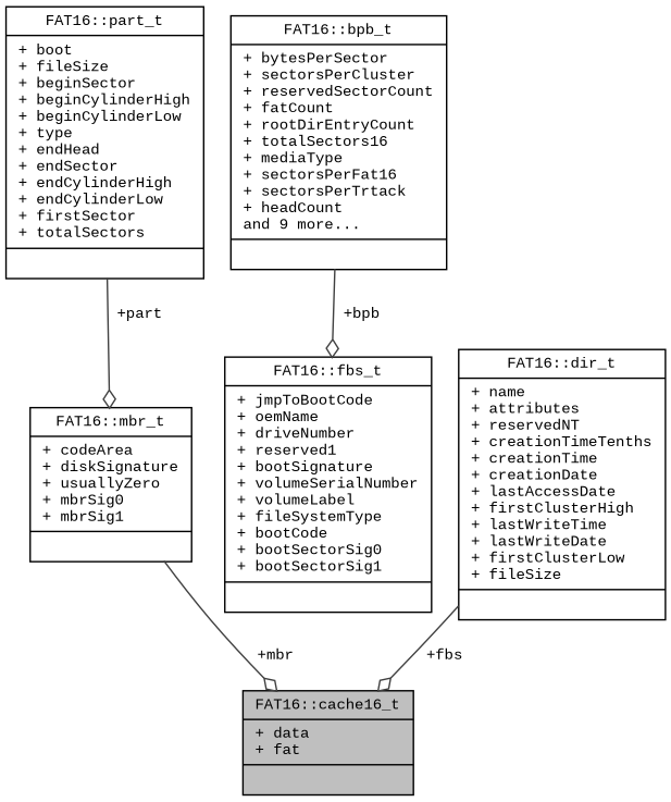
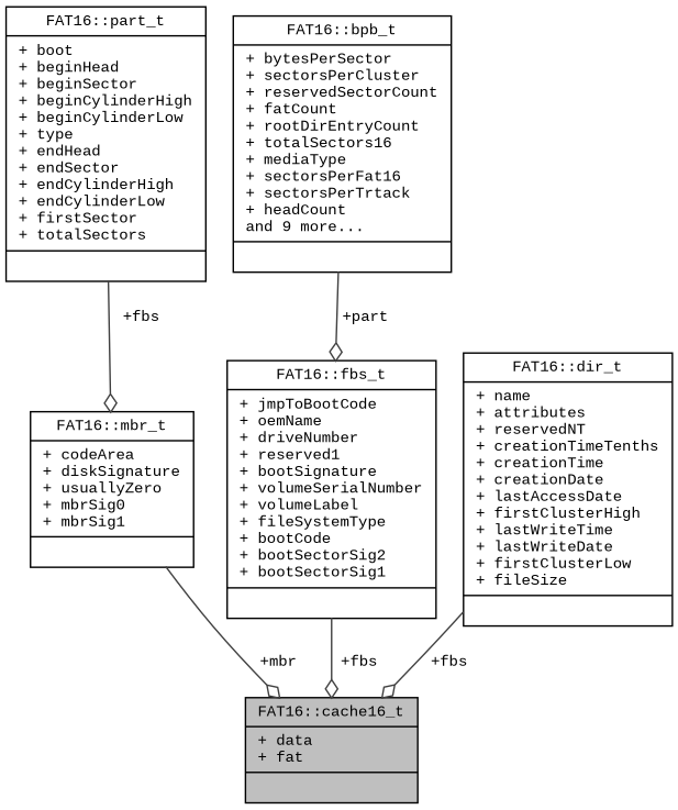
  digraph {
    fontname="Liberation Mono"
    node [color=black fillcolor=white fontname="Liberation Mono" fontsize=10 shape=record style=filled]
    edge [arrowhead=odiamond color=grey25 fontname="Liberation Mono" fontsize=10 labelfontname=Helvetica labelfontsize=10 style=solid]
    n1 [fillcolor=grey75 fontcolor=black height=0.2 label="{FAT16::cache16_t\n|+ data\l+ fat\l|}" width=0.4]
    n2 [height=0.2 label="{FAT16::mbr_t\n|+ codeArea\l+ diskSignature\l+ usuallyZero\l+ mbrSig0\l+ mbrSig1\l|}" width=0.4]
-   n3 [height=0.2 label="{FAT16::part_t\n|+ boot\l+ fileSize\l+ beginSector\l+ beginCylinderHigh\l+ beginCylinderLow\l+ type\l+ endHead\l+ endSector\l+ endCylinderHigh\l+ endCylinderLow\l+ firstSector\l+ totalSectors\l|}" width=0.4]
-   n4 [height=0.2 label="{FAT16::fbs_t\n|+ jmpToBootCode\l+ oemName\l+ driveNumber\l+ reserved1\l+ bootSignature\l+ volumeSerialNumber\l+ volumeLabel\l+ fileSystemType\l+ bootCode\l+ bootSectorSig0\l+ bootSectorSig1\l|}" width=0.4]
+   n3 [height=0.2 label="{FAT16::part_t\n|+ boot\l+ beginHead\l+ beginSector\l+ beginCylinderHigh\l+ beginCylinderLow\l+ type\l+ endHead\l+ endSector\l+ endCylinderHigh\l+ endCylinderLow\l+ firstSector\l+ totalSectors\l|}" width=0.4]
+   n4 [height=0.2 label="{FAT16::fbs_t\n|+ jmpToBootCode\l+ oemName\l+ driveNumber\l+ reserved1\l+ bootSignature\l+ volumeSerialNumber\l+ volumeLabel\l+ fileSystemType\l+ bootCode\l+ bootSectorSig2\l+ bootSectorSig1\l|}" width=0.4]
    n5 [height=0.2 label="{FAT16::bpb_t\n|+ bytesPerSector\l+ sectorsPerCluster\l+ reservedSectorCount\l+ fatCount\l+ rootDirEntryCount\l+ totalSectors16\l+ mediaType\l+ sectorsPerFat16\l+ sectorsPerTrtack\l+ headCount\land 9 more...\l|}" width=0.4]
    n6 [height=0.2 label="{FAT16::dir_t\n|+ name\l+ attributes\l+ reservedNT\l+ creationTimeTenths\l+ creationTime\l+ creationDate\l+ lastAccessDate\l+ firstClusterHigh\l+ lastWriteTime\l+ lastWriteDate\l+ firstClusterLow\l+ fileSize\l|}" width=0.4]
    n2 -> n1 [label=" +mbr"]
-   n3 -> n2 [label=" +part"]
-   n5 -> n4 [label=" +bpb"]
+   n3 -> n2 [label=" +fbs"]
+   n4 -> n1 [label=" +fbs"]
+   n5 -> n4 [label=" +part"]
    n6 -> n1 [label=" +fbs"]
  }
